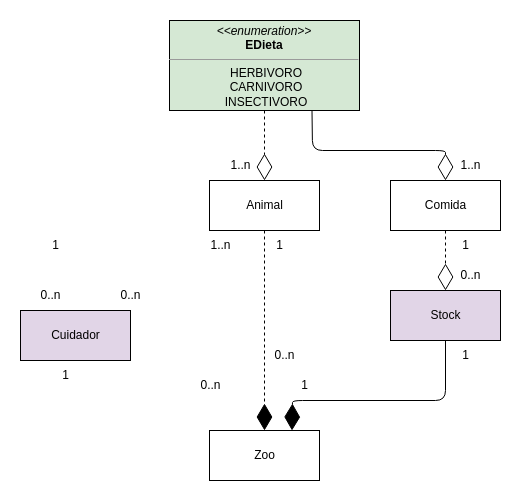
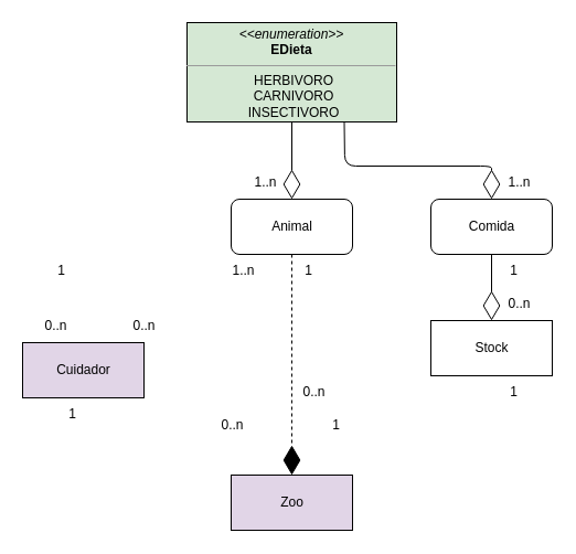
  <mxCell id="0" />
  <mxCell id="1" parent="0" />
  <mxCell id="2" value="&lt;p style=&quot;margin: 4px 0px 0px;&quot;&gt;&lt;i&gt;&amp;lt;&amp;lt;enumeration&amp;gt;&amp;gt;&lt;/i&gt;&lt;br&gt;&lt;b&gt;EDieta&lt;/b&gt;&lt;/p&gt;&lt;hr size=&quot;1&quot;&gt;&lt;p style=&quot;margin:0px;margin-left:4px;&quot;&gt;HERBIVORO&lt;/p&gt;&lt;p style=&quot;margin:0px;margin-left:4px;&quot;&gt;CARNIVORO&lt;/p&gt;&lt;p style=&quot;margin:0px;margin-left:4px;&quot;&gt;INSECTIVORO&lt;/p&gt;" style="verticalAlign=top;align=center;overflow=fill;fontSize=12;fontFamily=Helvetica;html=1;fillColor=#d5e8d4;" vertex="1" parent="1"><mxGeometry x="169" y="20" width="190" height="90" as="geometry" /></mxCell>
- <mxCell id="3" value="Animal" style="html=1;" vertex="1" parent="1"><mxGeometry x="209" y="180" width="110" height="50" as="geometry" /></mxCell>
- <mxCell id="4" value="Comida" style="html=1;" vertex="1" parent="1"><mxGeometry x="390" y="180" width="110" height="50" as="geometry" /></mxCell>
+ <mxCell id="3" value="Animal" style="html=1;rounded=1;" vertex="1" parent="1"><mxGeometry x="209" y="180" width="110" height="50" as="geometry" /></mxCell>
+ <mxCell id="4" value="Comida" style="html=1;rounded=1;" vertex="1" parent="1"><mxGeometry x="390" y="180" width="110" height="50" as="geometry" /></mxCell>
  <mxCell id="5" value="Cuidador" style="html=1;fillColor=#e1d5e7;" vertex="1" parent="1"><mxGeometry x="20" y="310" width="110" height="50" as="geometry" /></mxCell>
- <mxCell id="6" value="Zoo" style="html=1;" vertex="1" parent="1"><mxGeometry x="209" y="430" width="110" height="50" as="geometry" /></mxCell>
- <mxCell id="7" value="Stock" style="html=1;fillColor=#e1d5e7;" vertex="1" parent="1"><mxGeometry x="390" y="290" width="110" height="50" as="geometry" /></mxCell>
- <mxCell id="8" value="" style="endArrow=diamondThin;endFill=0;endSize=24;html=1;entryX=0.5;entryY=0;entryDx=0;entryDy=0;exitX=0.5;exitY=1;exitDx=0;exitDy=0;dashed=1;" edge="1" parent="1" source="2" target="3"><mxGeometry width="160" relative="1" as="geometry"><mxPoint x="-40" y="90" as="sourcePoint" /><mxPoint x="120" y="90" as="targetPoint" /></mxGeometry></mxCell>
+ <mxCell id="6" value="Zoo" style="html=1;fillColor=#e1d5e7;" vertex="1" parent="1"><mxGeometry x="209" y="430" width="110" height="50" as="geometry" /></mxCell>
+ <mxCell id="7" value="Stock" style="html=1;" vertex="1" parent="1"><mxGeometry x="390" y="290" width="110" height="50" as="geometry" /></mxCell>
+ <mxCell id="8" value="" style="endArrow=diamondThin;endFill=0;endSize=24;html=1;entryX=0.5;entryY=0;entryDx=0;entryDy=0;exitX=0.5;exitY=1;exitDx=0;exitDy=0;" edge="1" parent="1" source="2" target="3"><mxGeometry width="160" relative="1" as="geometry"><mxPoint x="-40" y="90" as="sourcePoint" /><mxPoint x="120" y="90" as="targetPoint" /></mxGeometry></mxCell>
  <mxCell id="9" value="" style="endArrow=diamondThin;endFill=0;endSize=24;html=1;entryX=0.5;entryY=0;entryDx=0;entryDy=0;exitX=0.75;exitY=1;exitDx=0;exitDy=0;" edge="1" parent="1" source="2" target="4"><mxGeometry width="160" relative="1" as="geometry"><mxPoint x="180" y="250" as="sourcePoint" /><mxPoint x="340" y="250" as="targetPoint" /><Array as="points"><mxPoint x="312" y="150" /><mxPoint x="445" y="150" /></Array></mxGeometry></mxCell>
- <mxCell id="10" value="" style="endArrow=diamondThin;endFill=0;endSize=24;html=1;exitX=0.5;exitY=1;exitDx=0;exitDy=0;entryX=0.5;entryY=0;entryDx=0;entryDy=0;dashed=1;" edge="1" parent="1" source="4" target="7"><mxGeometry width="160" relative="1" as="geometry"><mxPoint x="220" y="300" as="sourcePoint" /><mxPoint x="380" y="300" as="targetPoint" /></mxGeometry></mxCell>
+ <mxCell id="10" value="" style="endArrow=diamondThin;endFill=0;endSize=24;html=1;exitX=0.5;exitY=1;exitDx=0;exitDy=0;entryX=0.5;entryY=0;entryDx=0;entryDy=0;" edge="1" parent="1" source="4" target="7"><mxGeometry width="160" relative="1" as="geometry"><mxPoint x="220" y="300" as="sourcePoint" /><mxPoint x="380" y="300" as="targetPoint" /></mxGeometry></mxCell>
  <mxCell id="11" value="" style="endArrow=diamondThin;endFill=1;endSize=24;html=1;exitX=0.5;exitY=1;exitDx=0;exitDy=0;entryX=0.5;entryY=0;entryDx=0;entryDy=0;dashed=1;" edge="1" parent="1" source="3" target="6"><mxGeometry width="160" relative="1" as="geometry"><mxPoint x="184" y="330" as="sourcePoint" /><mxPoint x="344" y="330" as="targetPoint" /></mxGeometry></mxCell>
- <mxCell id="12" value="" style="endArrow=diamondThin;endFill=1;endSize=24;html=1;exitX=0.5;exitY=1;exitDx=0;exitDy=0;entryX=0.75;entryY=0;entryDx=0;entryDy=0;" edge="1" parent="1" source="7" target="6"><mxGeometry width="160" relative="1" as="geometry"><mxPoint x="340" y="410" as="sourcePoint" /><mxPoint x="500" y="410" as="targetPoint" /><Array as="points"><mxPoint x="445" y="400" /><mxPoint x="292" y="400" /></Array></mxGeometry></mxCell>
  <mxCell id="13" value="1..n" style="text;html=1;align=center;verticalAlign=middle;resizable=0;points=[];autosize=1;strokeColor=none;fillColor=none;" vertex="1" parent="1"><mxGeometry x="220" y="150" width="40" height="30" as="geometry" /></mxCell>
  <mxCell id="14" value="1..n" style="text;html=1;align=center;verticalAlign=middle;resizable=0;points=[];autosize=1;strokeColor=none;fillColor=none;" vertex="1" parent="1"><mxGeometry x="450" y="150" width="40" height="30" as="geometry" /></mxCell>
  <mxCell id="15" value="1" style="text;html=1;align=center;verticalAlign=middle;resizable=0;points=[];autosize=1;strokeColor=none;fillColor=none;" vertex="1" parent="1"><mxGeometry x="450" y="230" width="30" height="30" as="geometry" /></mxCell>
  <mxCell id="16" value="0..n" style="text;html=1;align=center;verticalAlign=middle;resizable=0;points=[];autosize=1;strokeColor=none;fillColor=none;" vertex="1" parent="1"><mxGeometry x="450" y="260" width="40" height="30" as="geometry" /></mxCell>
  <mxCell id="17" value="1" style="text;html=1;align=center;verticalAlign=middle;resizable=0;points=[];autosize=1;strokeColor=none;fillColor=none;" vertex="1" parent="1"><mxGeometry x="450" y="340" width="30" height="30" as="geometry" /></mxCell>
  <mxCell id="18" value="1" style="text;html=1;align=center;verticalAlign=middle;resizable=0;points=[];autosize=1;strokeColor=none;fillColor=none;" vertex="1" parent="1"><mxGeometry x="289" y="370" width="30" height="30" as="geometry" /></mxCell>
  <mxCell id="19" value="1" style="text;html=1;align=center;verticalAlign=middle;resizable=0;points=[];autosize=1;strokeColor=none;fillColor=none;" vertex="1" parent="1"><mxGeometry x="264" y="230" width="30" height="30" as="geometry" /></mxCell>
  <mxCell id="20" value="0..n" style="text;html=1;align=center;verticalAlign=middle;resizable=0;points=[];autosize=1;strokeColor=none;fillColor=none;" vertex="1" parent="1"><mxGeometry x="264" y="340" width="40" height="30" as="geometry" /></mxCell>
  <mxCell id="21" value="0..n" style="text;html=1;align=center;verticalAlign=middle;resizable=0;points=[];autosize=1;strokeColor=none;fillColor=none;" vertex="1" parent="1"><mxGeometry x="190" y="370" width="40" height="30" as="geometry" /></mxCell>
  <mxCell id="22" value="1" style="text;html=1;align=center;verticalAlign=middle;resizable=0;points=[];autosize=1;strokeColor=none;fillColor=none;" vertex="1" parent="1"><mxGeometry x="50" y="360" width="30" height="30" as="geometry" /></mxCell>
  <mxCell id="23" value="0..n" style="text;html=1;align=center;verticalAlign=middle;resizable=0;points=[];autosize=1;strokeColor=none;fillColor=none;" vertex="1" parent="1"><mxGeometry x="30" y="280" width="40" height="30" as="geometry" /></mxCell>
  <mxCell id="24" value="1&lt;br&gt;" style="text;html=1;align=center;verticalAlign=middle;resizable=0;points=[];autosize=1;strokeColor=none;fillColor=none;" vertex="1" parent="1"><mxGeometry x="40" y="230" width="30" height="30" as="geometry" /></mxCell>
  <mxCell id="25" value="0..n" style="text;html=1;align=center;verticalAlign=middle;resizable=0;points=[];autosize=1;strokeColor=none;fillColor=none;" vertex="1" parent="1"><mxGeometry x="110" y="280" width="40" height="30" as="geometry" /></mxCell>
  <mxCell id="26" value="1..n" style="text;html=1;align=center;verticalAlign=middle;resizable=0;points=[];autosize=1;strokeColor=none;fillColor=none;" vertex="1" parent="1"><mxGeometry x="200" y="230" width="40" height="30" as="geometry" /></mxCell>
